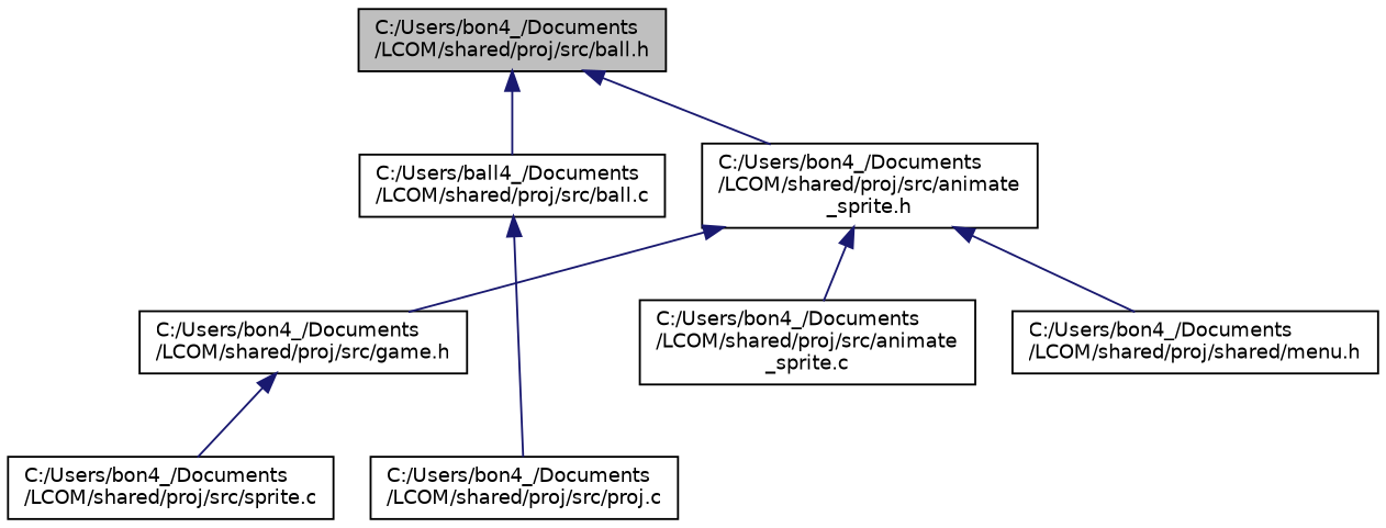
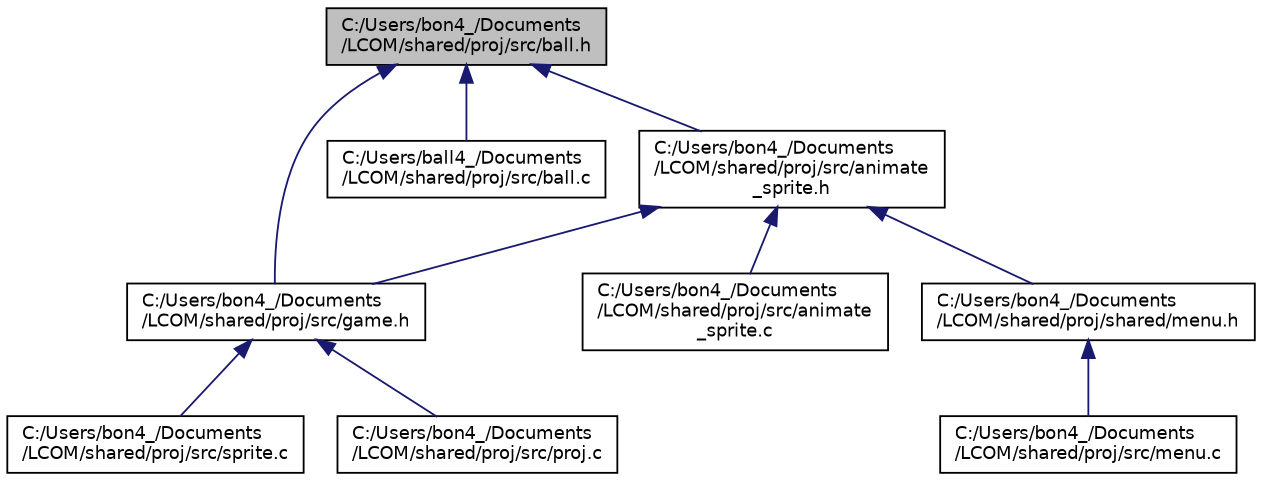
  digraph {
    node [color=black fillcolor=white fontname=Helvetica fontsize=10 shape=record style=filled]
    edge [color=midnightblue dir=back fontname=Helvetica fontsize=10 labelfontname=Helvetica labelfontsize=10 style=solid]
    n1 [fillcolor=grey75 fontcolor=black height=0.2 label="C:/Users/bon4_/Documents\l/LCOM/shared/proj/src/ball.h" width=0.4]
    n2 [height=0.2 label="C:/Users/bon4_/Documents\l/LCOM/shared/proj/src/animate\l_sprite.h" width=0.4]
    n3 [height=0.2 label="C:/Users/bon4_/Documents\l/LCOM/shared/proj/src/game.h" width=0.4]
    n4 [height=0.2 label="C:/Users/ball4_/Documents\l/LCOM/shared/proj/src/ball.c" width=0.4]
    n5 [height=0.2 label="C:/Users/bon4_/Documents\l/LCOM/shared/proj/src/animate\l_sprite.c" width=0.4]
    n6 [height=0.2 label="C:/Users/bon4_/Documents\l/LCOM/shared/proj/shared/menu.h" width=0.4]
    n7 [height=0.2 label="C:/Users/bon4_/Documents\l/LCOM/shared/proj/src/sprite.c" width=0.4]
    n8 [height=0.2 label="C:/Users/bon4_/Documents\l/LCOM/shared/proj/src/proj.c" width=0.4]
+   n9 [height=0.2 label="C:/Users/bon4_/Documents\l/LCOM/shared/proj/src/menu.c" width=0.4]
    n1 -> n2
+   n1 -> n3
    n1 -> n4
    n2 -> n3
    n2 -> n5
    n2 -> n6
    n3 -> n7
-   n4 -> n8
+   n3 -> n8
+   n6 -> n9
  }
